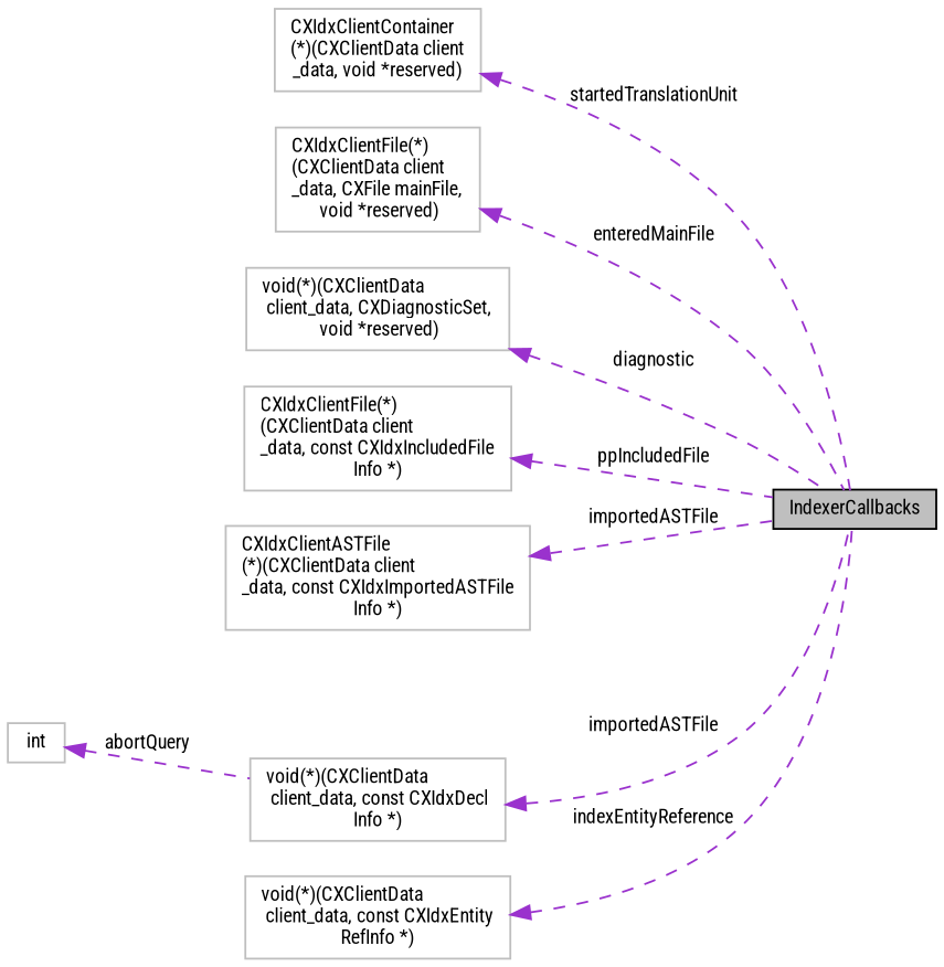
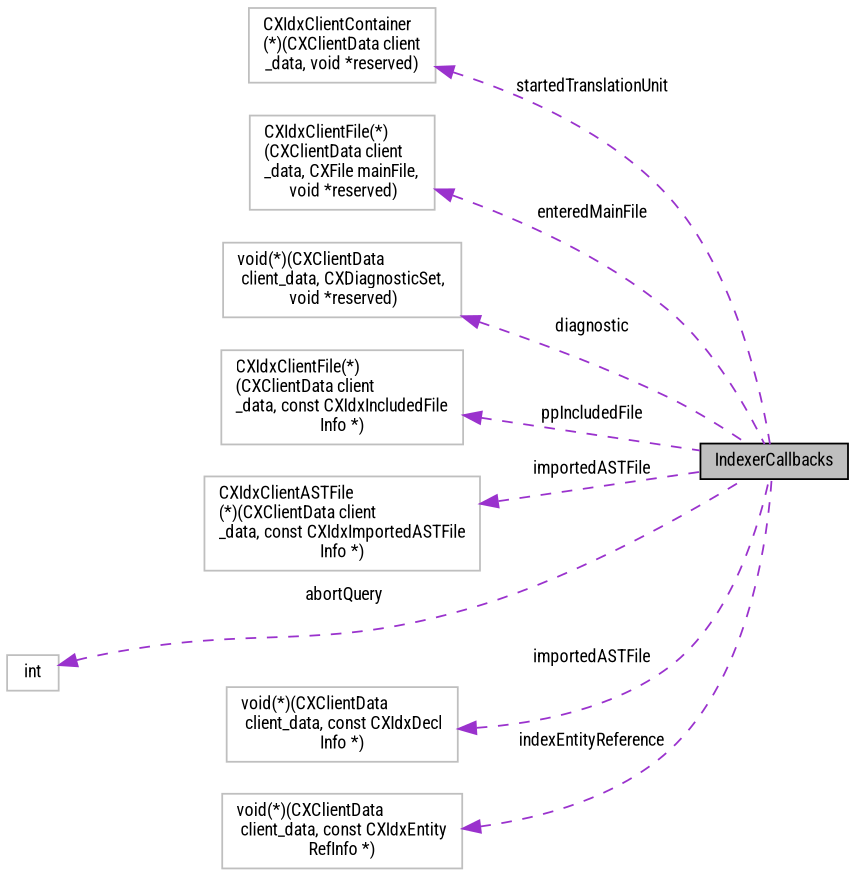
  digraph {
    fontname="Roboto Condensed"
    rankdir=LR
    node [color=grey75 fontname="Roboto Condensed" fontsize=10 shape=record]
    edge [color=darkorchid3 dir=back fontname="Roboto Condensed" fontsize=10 labelfontname=Helvetica labelfontsize=10 style=dashed]
    n1 [color=black fillcolor=grey75 fontcolor=black height=0.2 label=IndexerCallbacks style=filled width=0.4]
    n2 [height=0.2 label="CXIdxClientContainer\l(*)(CXClientData client\l_data, void *reserved)" width=0.4]
    n3 [height=0.2 label="CXIdxClientFile(*)\l(CXClientData client\l_data, CXFile mainFile,\l void *reserved)" width=0.4]
    n4 [height=0.2 label="void(*)(CXClientData\l client_data, CXDiagnosticSet,\l void *reserved)" width=0.4]
    n5 [height=0.2 label="CXIdxClientFile(*)\l(CXClientData client\l_data, const CXIdxIncludedFile\lInfo *)" width=0.4]
    n6 [height=0.2 label="CXIdxClientASTFile\l(*)(CXClientData client\l_data, const CXIdxImportedASTFile\lInfo *)" width=0.4]
    n7 [height=0.2 label=int width=0.4]
    n8 [height=0.2 label="void(*)(CXClientData\l client_data, const CXIdxEntity\lRefInfo *)" width=0.4]
    n9 [height=0.2 label="void(*)(CXClientData\l client_data, const CXIdxDecl\lInfo *)" width=0.4]
    n2 -> n1 [label=" startedTranslationUnit"]
    n3 -> n1 [label=" enteredMainFile"]
    n4 -> n1 [label=" diagnostic"]
    n5 -> n1 [label=" ppIncludedFile"]
    n6 -> n1 [label=" importedASTFile"]
-   n7 -> n9 [label=" abortQuery"]
+   n7 -> n1 [label=" abortQuery"]
    n8 -> n1 [label=" indexEntityReference"]
    n9 -> n1 [label=" importedASTFile"]
  }
